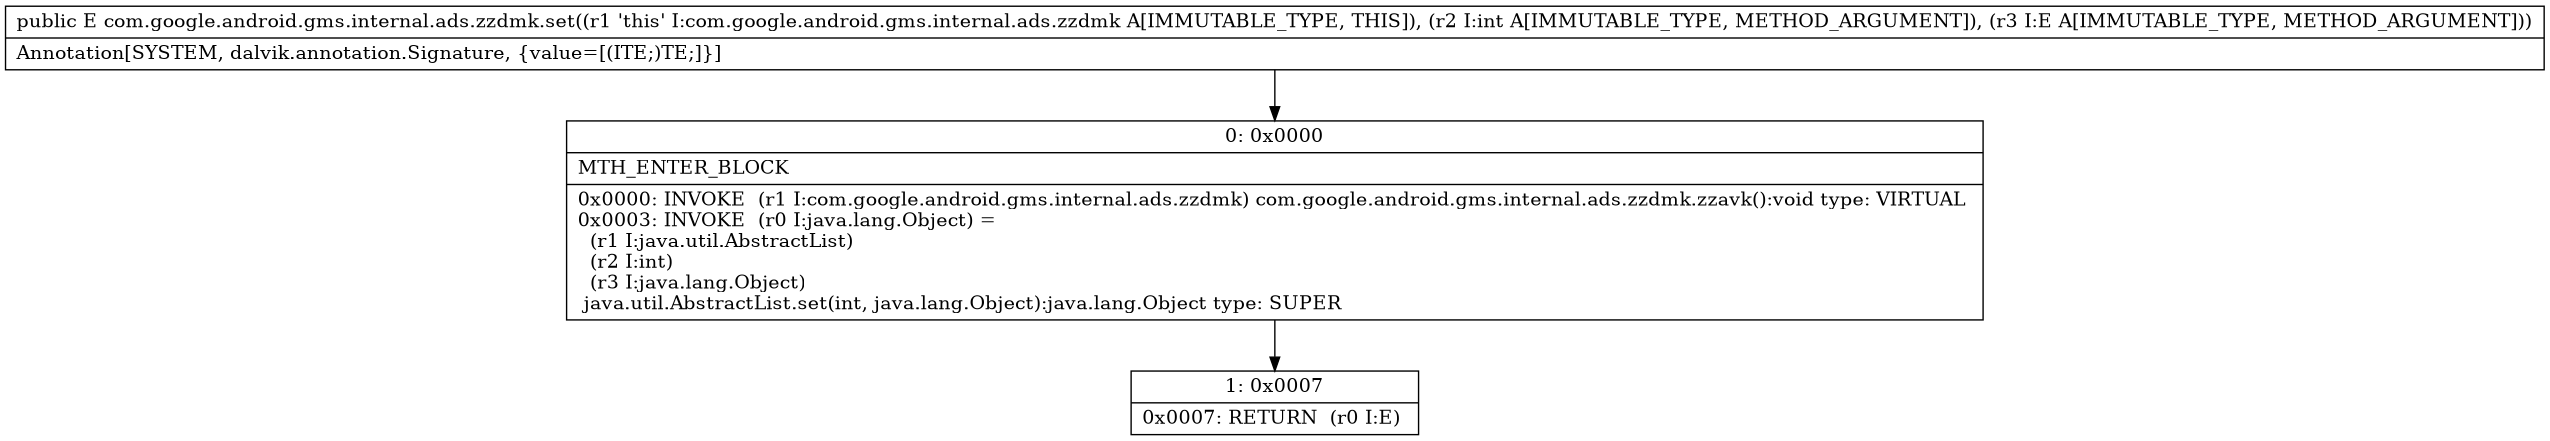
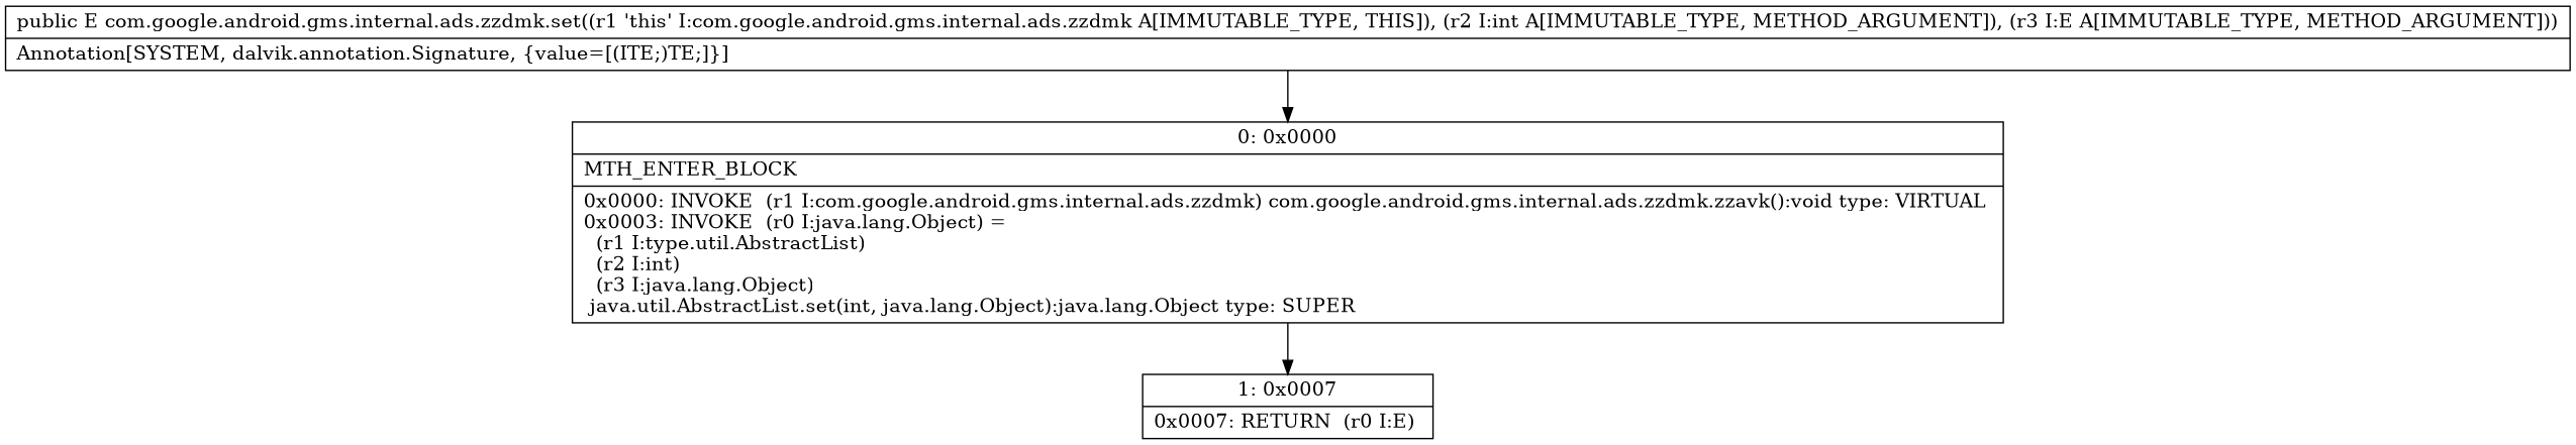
  digraph {
    node [shape=record]
-   n1 [label="{0\:\ 0x0000|MTH_ENTER_BLOCK\l|0x0000: INVOKE  (r1 I:com.google.android.gms.internal.ads.zzdmk) com.google.android.gms.internal.ads.zzdmk.zzavk():void type: VIRTUAL \l0x0003: INVOKE  (r0 I:java.lang.Object) = \l  (r1 I:java.util.AbstractList)\l  (r2 I:int)\l  (r3 I:java.lang.Object)\l java.util.AbstractList.set(int, java.lang.Object):java.lang.Object type: SUPER \l}"]
+   n1 [label="{0\:\ 0x0000|MTH_ENTER_BLOCK\l|0x0000: INVOKE  (r1 I:com.google.android.gms.internal.ads.zzdmk) com.google.android.gms.internal.ads.zzdmk.zzavk():void type: VIRTUAL \l0x0003: INVOKE  (r0 I:java.lang.Object) = \l  (r1 I:type.util.AbstractList)\l  (r2 I:int)\l  (r3 I:java.lang.Object)\l java.util.AbstractList.set(int, java.lang.Object):java.lang.Object type: SUPER \l}"]
    n2 [label="{1\:\ 0x0007|0x0007: RETURN  (r0 I:E) \l}"]
    n3 [label="{public E com.google.android.gms.internal.ads.zzdmk.set((r1 'this' I:com.google.android.gms.internal.ads.zzdmk A[IMMUTABLE_TYPE, THIS]), (r2 I:int A[IMMUTABLE_TYPE, METHOD_ARGUMENT]), (r3 I:E A[IMMUTABLE_TYPE, METHOD_ARGUMENT]))  | Annotation[SYSTEM, dalvik.annotation.Signature, \{value=[(ITE;)TE;]\}]\l}"]
    n1 -> n2
    n3 -> n1
  }
